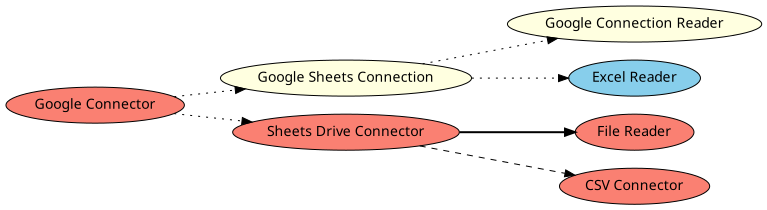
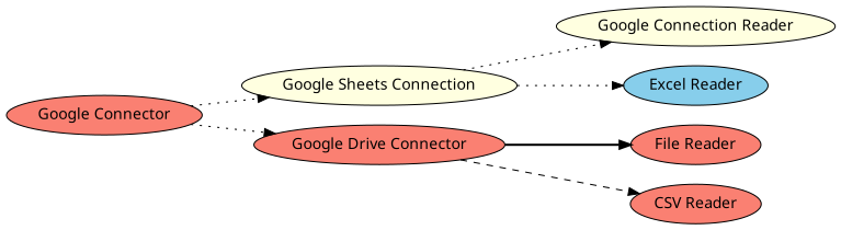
  digraph {
    fontname="Noto Sans"
    rankdir=LR
    node [fillcolor=salmon fontname="Noto Sans" style=filled]
    edge [fontname="Noto Sans" style=dotted]
    n1 [label="Google Connector"]
    n2 [fillcolor=lightyellow label="Google Sheets Connection"]
-   n3 [label="Sheets Drive Connector"]
+   n3 [label="Google Drive Connector"]
    n4 [fillcolor=lightyellow label="Google Connection Reader"]
    n5 [fillcolor=skyblue label="Excel Reader"]
    n6 [label="File Reader"]
-   n7 [label="CSV Connector"]
+   n7 [label="CSV Reader"]
    n1 -> n2
    n1 -> n3
    n2 -> n4
    n2 -> n5
    n3 -> n6 [style=bold]
    n3 -> n7 [style=dashed]
  }
